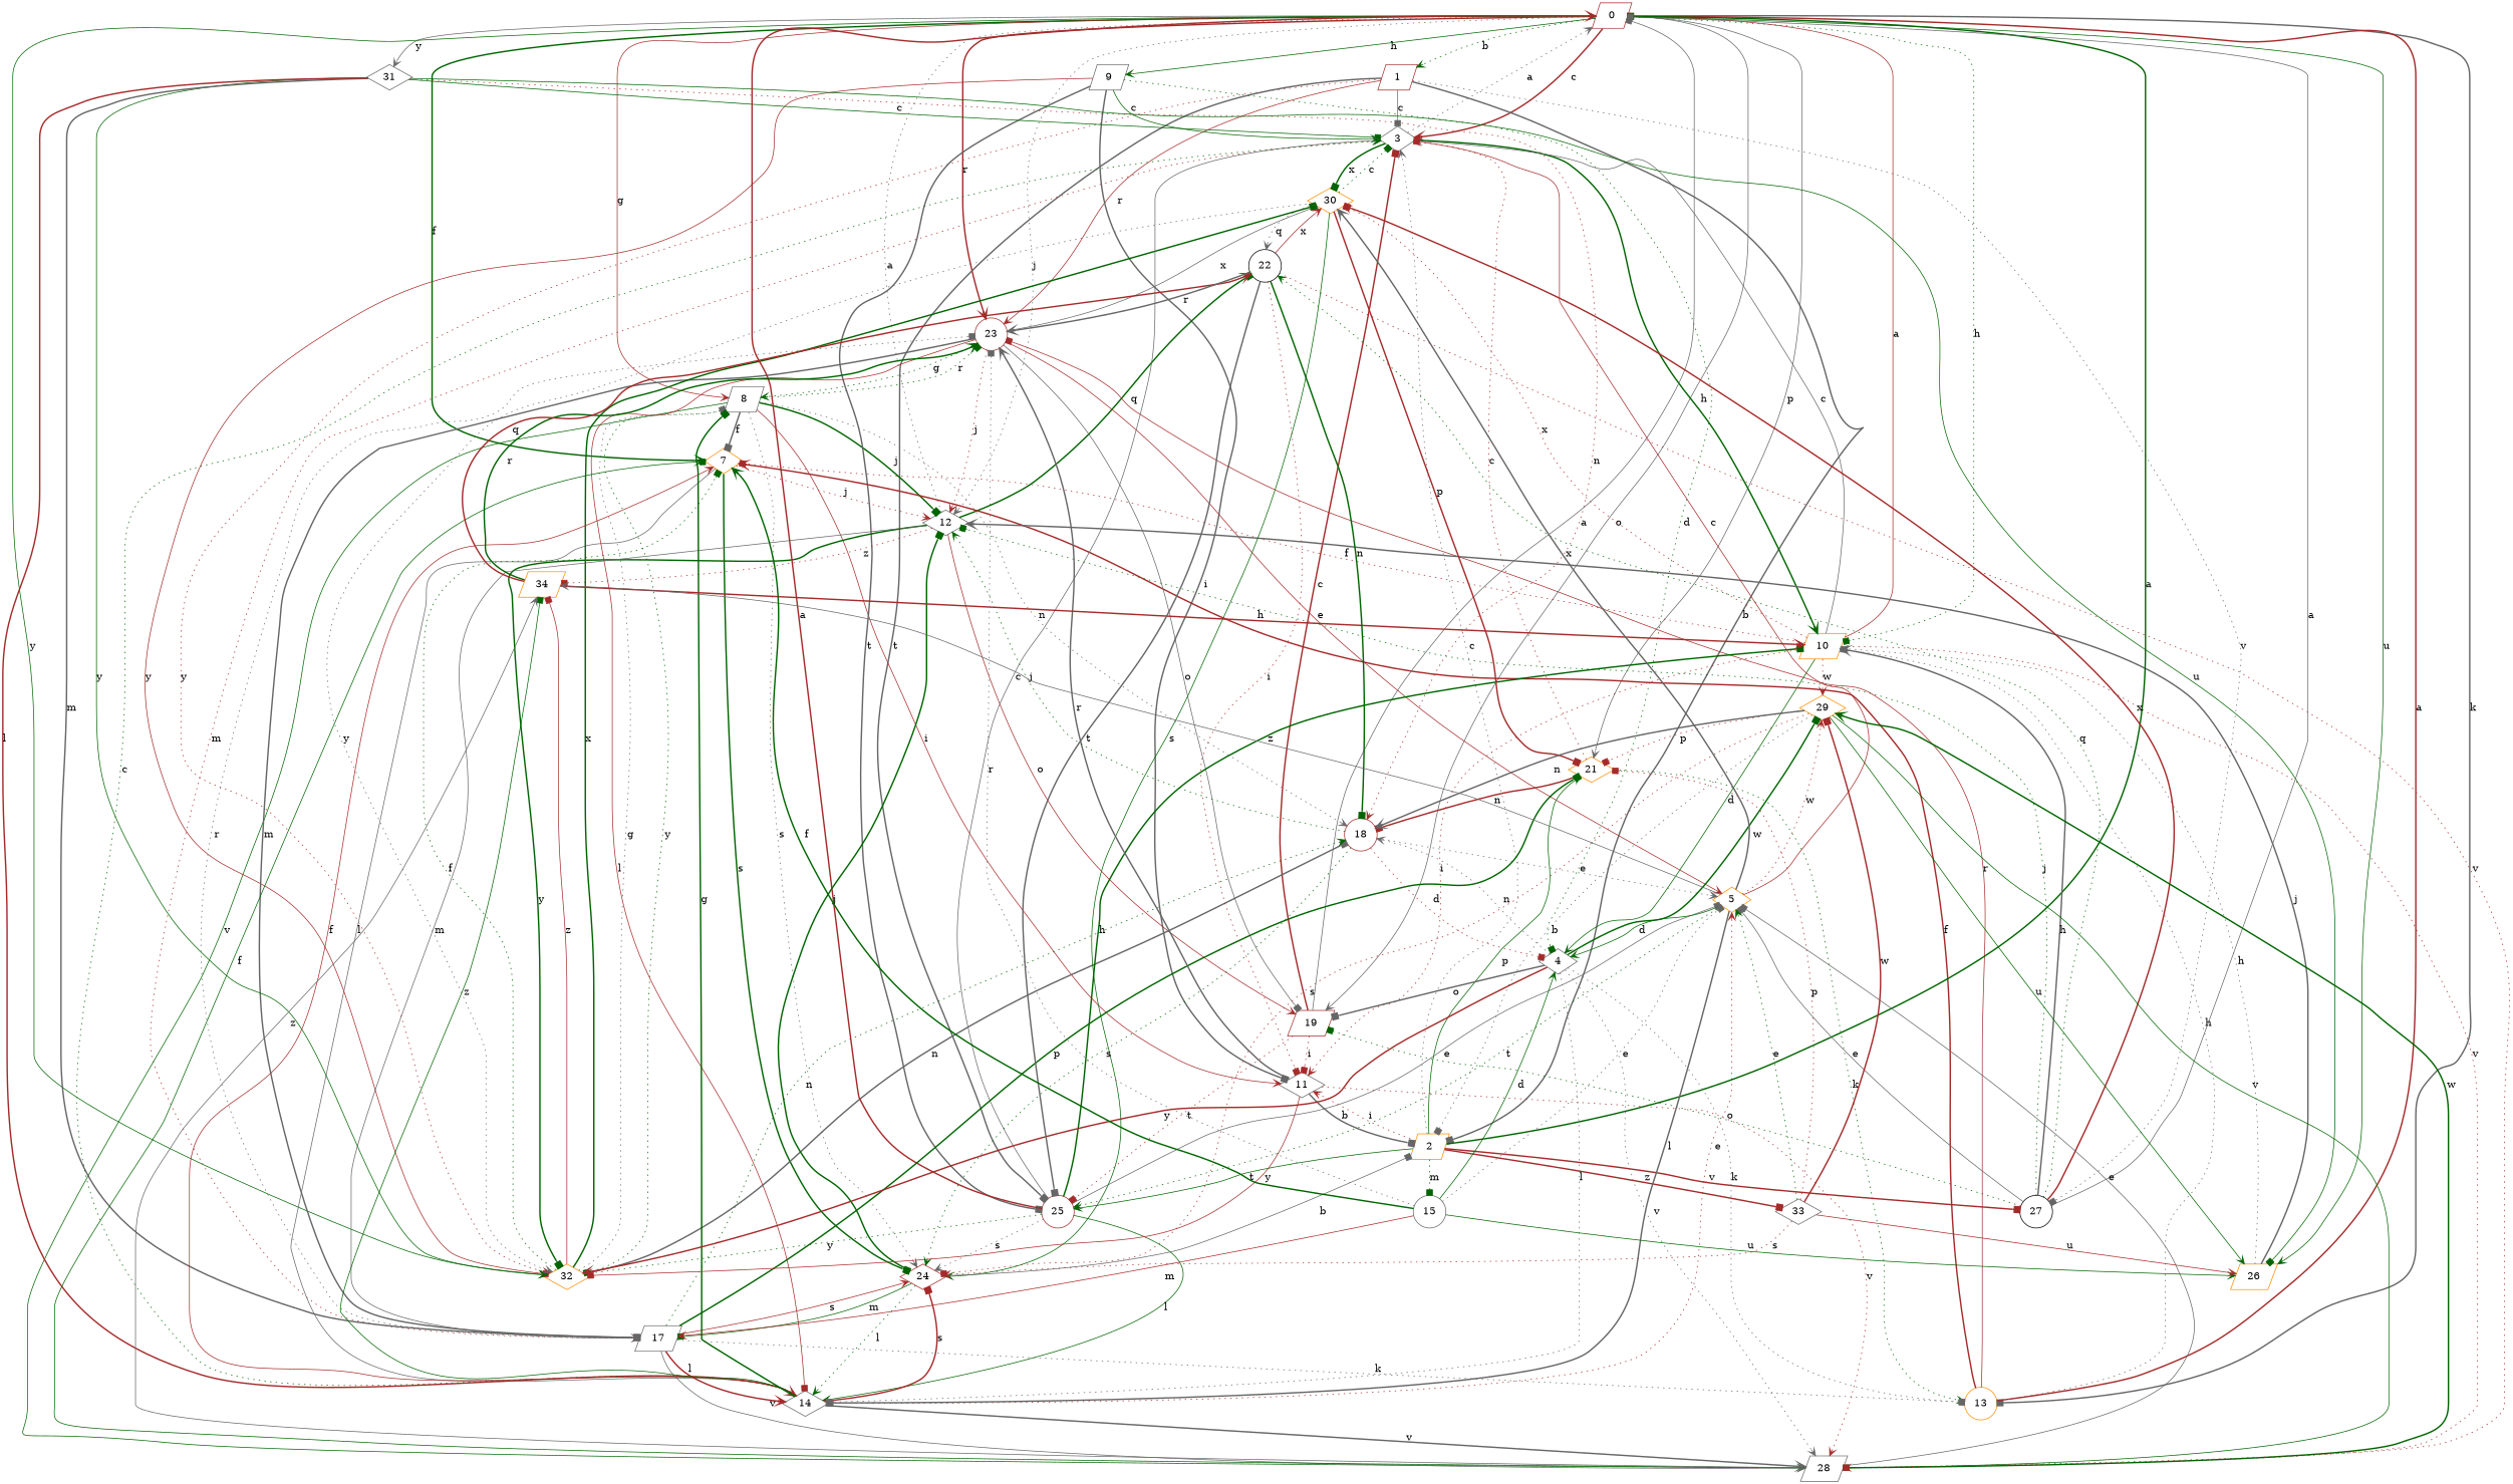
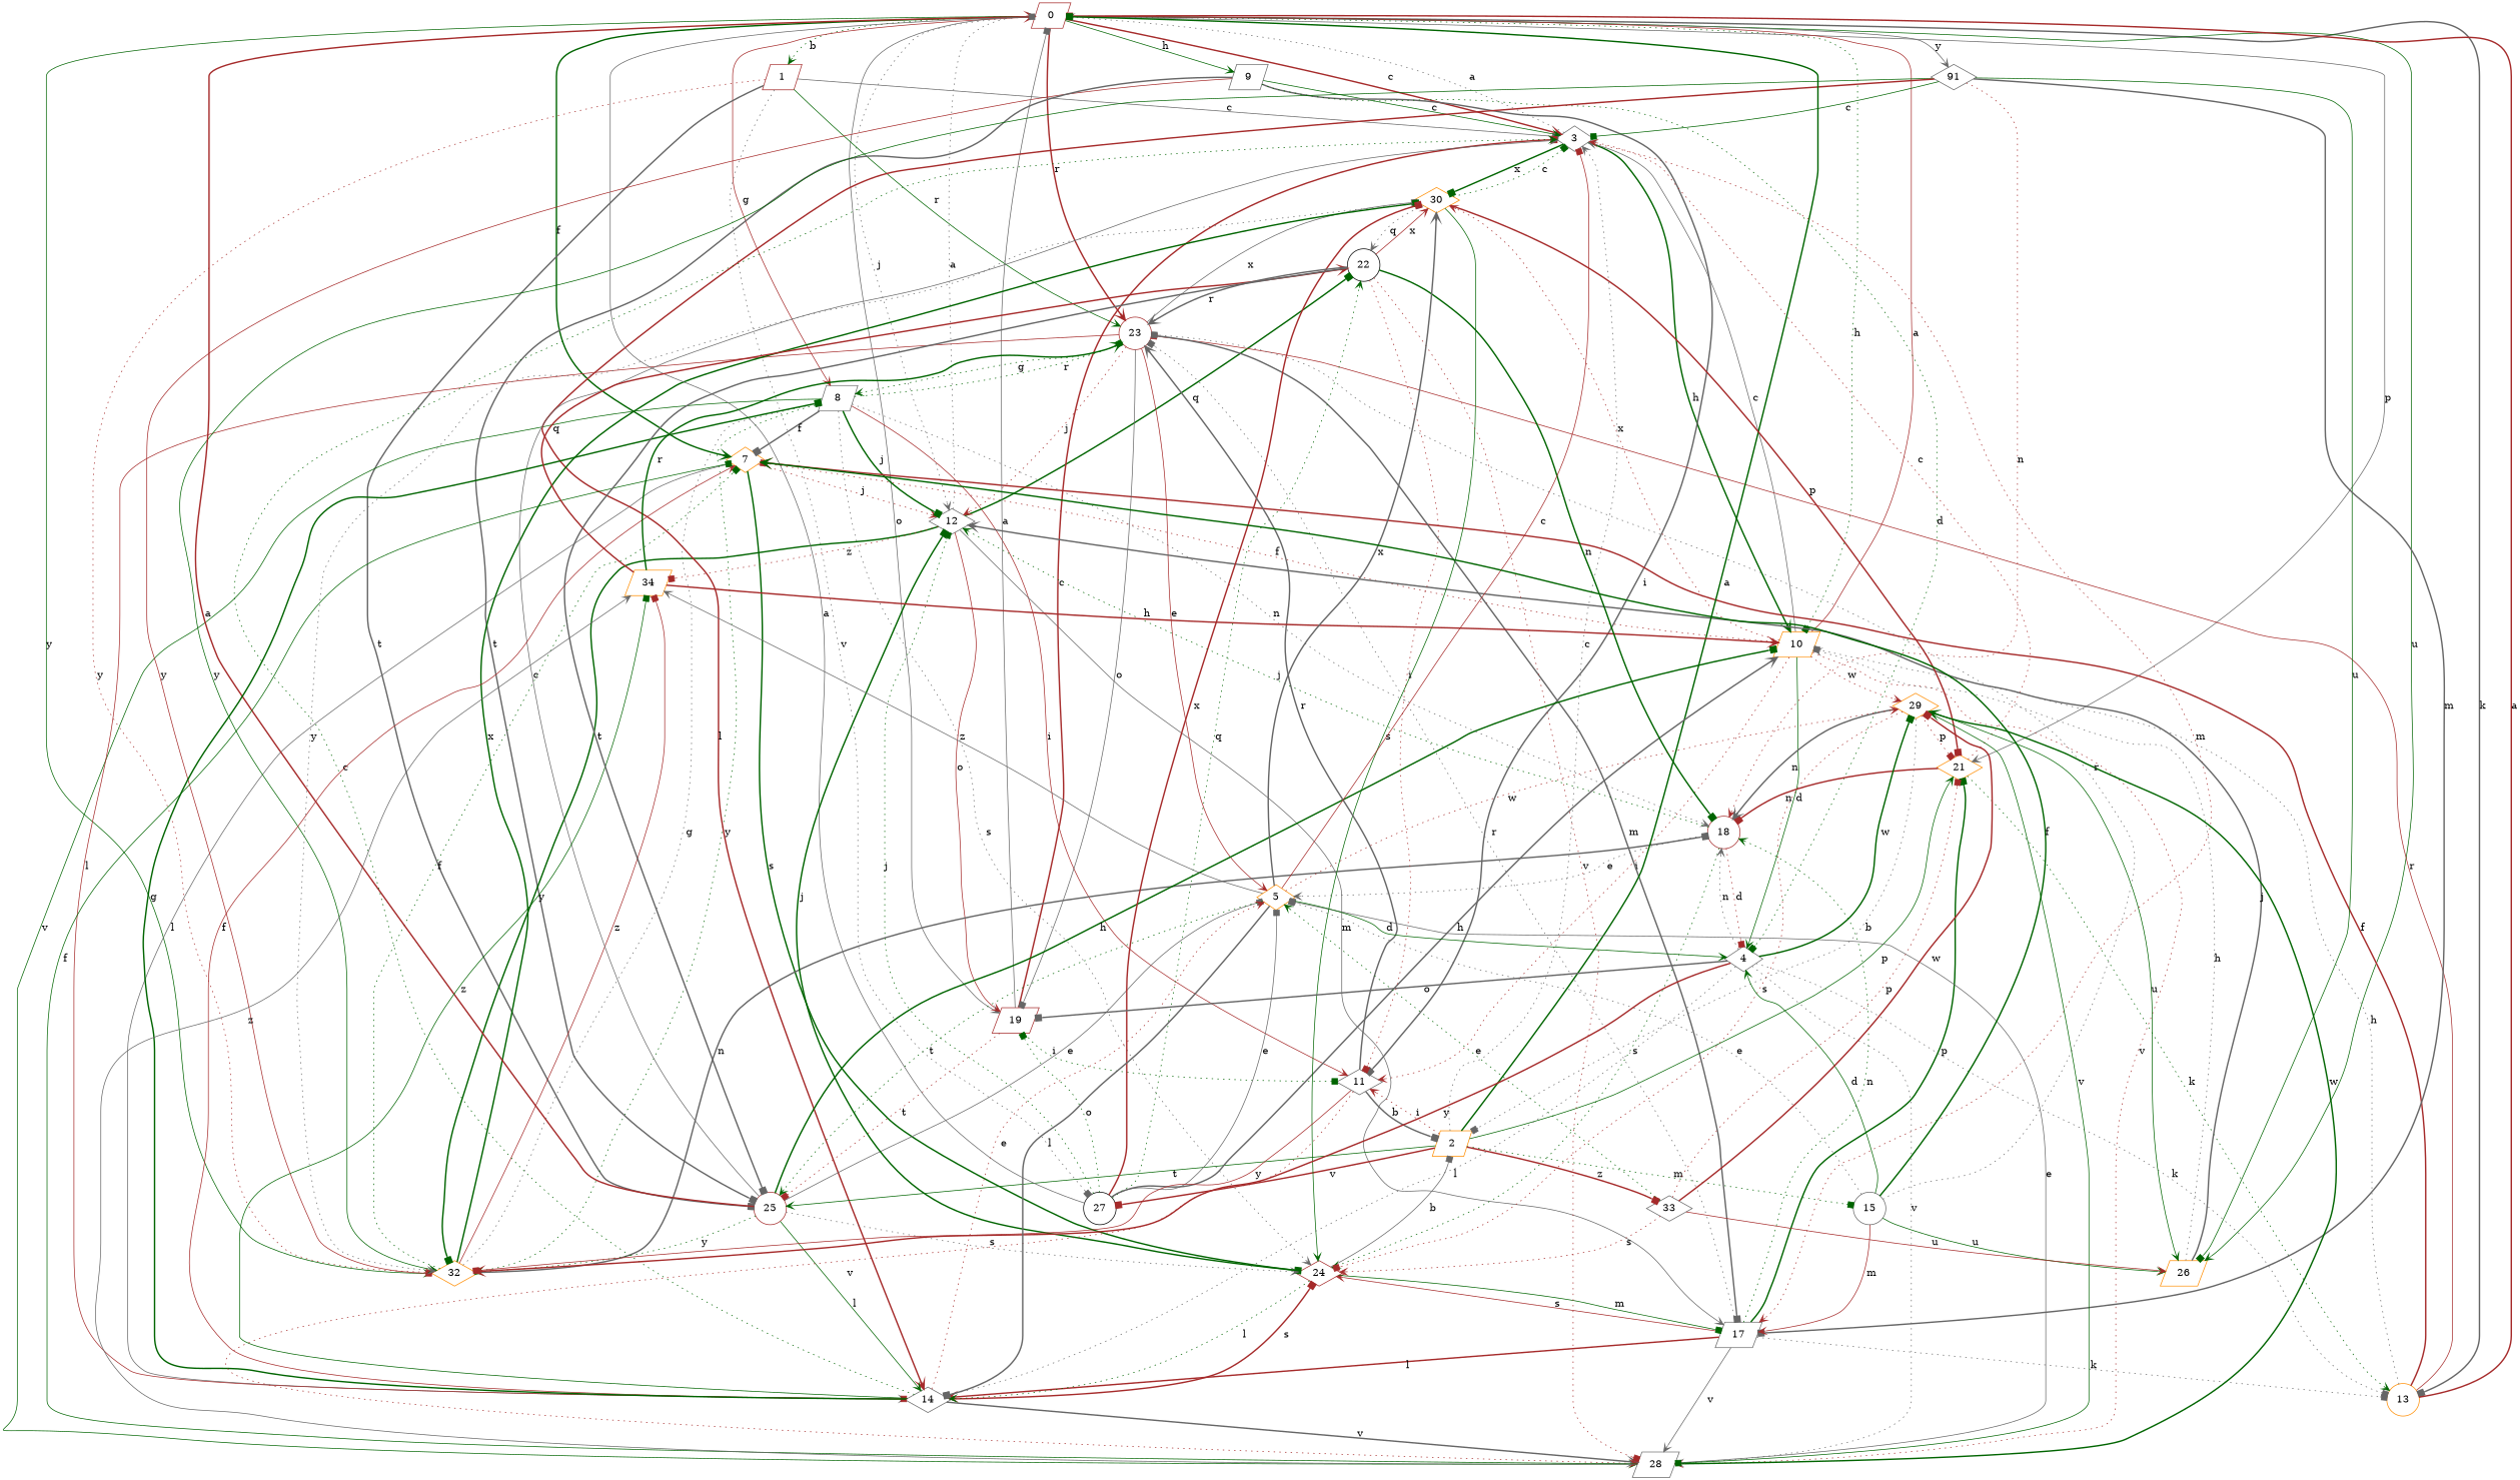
  strict digraph {
    node [color=gray40 shape=diamond]
    edge [arrowhead=vee color=gray40 style=dotted]
    0 [color=brown shape=parallelogram]
    1 [color=brown shape=parallelogram]
    3
    7 [color=darkorange]
    8 [shape=parallelogram]
    9 [shape=parallelogram]
    10 [color=darkorange shape=parallelogram]
    12
    13 [color=darkorange shape=circle]
    19 [color=brown shape=parallelogram]
    21 [color=darkorange]
    23 [color=brown shape=circle]
    26 [color=darkorange shape=parallelogram]
-   31
+   31 [label=91]
    32 [color=darkorange]
    2 [color=darkorange shape=parallelogram]
    25 [color=brown shape=circle]
    27 [color=black shape=circle]
    17 [shape=parallelogram]
    30 [color=darkorange]
    14
    24 [color=brown]
    11
    18 [color=brown shape=circle]
    28 [shape=parallelogram]
    4
    29 [color=darkorange]
    34 [color=darkorange shape=parallelogram]
    22 [color=black shape=circle]
    5 [color=darkorange]
    15 [shape=circle]
    33
    0 -> 1 [color=darkgreen label=b]
    0 -> 3 [color=brown label=c style=bold]
    0 -> 7 [color=darkgreen label=f style=bold]
    0 -> 8 [color=brown label=g style=solid]
    0 -> 9 [color=darkgreen label=h style=solid]
    0 -> 10 [arrowhead=box color=darkgreen label=h]
    0 -> 12 [label=j]
    0 -> 13 [arrowhead=box label=k style=bold]
    0 -> 19 [label=o style=solid]
    0 -> 21 [label=p style=solid]
    0 -> 23 [color=brown label=r style=bold]
    0 -> 26 [color=darkgreen label=u style=solid]
    0 -> 31 [label=y style=solid]
    0 -> 32 [color=darkgreen label=y style=solid]
    1 -> 3 [arrowhead=box label=c style=solid]
-   1 -> 23 [color=brown label=r style=solid]
+   1 -> 23 [color=darkgreen label=r style=solid]
    1 -> 32 [color=brown label=y]
-   1 -> 2 [arrowhead=box label=b style=bold]
    1 -> 25 [arrowhead=box label=t style=bold]
    1 -> 27 [arrowhead=box label=v]
    3 -> 0 [label=a]
    3 -> 10 [color=darkgreen label=h style=bold]
    3 -> 17 [color=brown label=m]
    3 -> 30 [arrowhead=box color=darkgreen label=x style=bold]
    7 -> 12 [color=brown label=j]
    7 -> 14 [label=l style=solid]
    7 -> 24 [arrowhead=box color=darkgreen label=s style=bold]
    8 -> 7 [arrowhead=box label=f style=bold]
    8 -> 12 [arrowhead=box color=darkgreen label=j style=bold]
    8 -> 23 [arrowhead=box color=darkgreen label=r]
    8 -> 32 [arrowhead=box color=darkgreen label=y]
    8 -> 24 [label=s]
    8 -> 11 [color=brown label=i style=solid]
    8 -> 18 [label=n]
    8 -> 28 [color=darkgreen label=v style=solid]
    9 -> 3 [color=darkgreen label=c style=solid]
    9 -> 32 [arrowhead=box color=brown label=y style=solid]
    9 -> 25 [arrowhead=box label=t style=bold]
    9 -> 11 [arrowhead=box label=i style=bold]
    9 -> 4 [arrowhead=box color=darkgreen label=d]
    10 -> 0 [arrowhead=box color=brown label=a style=solid]
    10 -> 3 [label=c style=solid]
    10 -> 7 [arrowhead=box color=brown label=f]
    10 -> 30 [color=brown label=x]
    10 -> 11 [color=brown label=i]
    10 -> 28 [color=brown label=v]
    10 -> 4 [color=darkgreen label=d style=solid]
    10 -> 29 [color=brown label=w]
    12 -> 0 [label=a]
    12 -> 19 [color=brown label=o style=solid]
    12 -> 32 [arrowhead=box color=darkgreen label=y style=bold]
    12 -> 17 [label=m style=solid]
    12 -> 34 [arrowhead=box color=brown label=z]
    12 -> 22 [arrowhead=box color=darkgreen label=q style=bold]
    13 -> 0 [arrowhead=box color=brown label=a style=bold]
    13 -> 7 [color=brown label=f style=bold]
    13 -> 10 [arrowhead=box label=h]
    13 -> 23 [arrowhead=box color=brown label=r style=solid]
    19 -> 0 [arrowhead=box label=a style=solid]
    19 -> 3 [arrowhead=box color=brown label=c style=bold]
    19 -> 25 [arrowhead=box color=brown label=t]
-   19 -> 11 [arrowhead=box color=brown label=i]
+   19 -> 11 [arrowhead=box color=darkgreen label=i]
    21 -> 3 [color=brown label=c]
    21 -> 13 [color=darkgreen label=k]
    21 -> 18 [arrowhead=box color=brown label=n style=bold]
    23 -> 8 [color=darkgreen label=g]
    23 -> 12 [color=brown label=j]
    23 -> 19 [arrowhead=box label=o style=solid]
    23 -> 17 [arrowhead=box label=m style=bold]
    23 -> 30 [arrowhead=box label=x style=solid]
    23 -> 14 [arrowhead=box color=brown label=l style=solid]
    23 -> 5 [color=brown label=e style=solid]
    26 -> 10 [label=h]
    26 -> 12 [label=j style=bold]
    31 -> 3 [arrowhead=box color=darkgreen label=c style=solid]
    31 -> 26 [arrowhead=box color=darkgreen label=u style=solid]
    31 -> 32 [color=darkgreen label=y style=solid]
    31 -> 17 [arrowhead=box label=m style=bold]
    31 -> 14 [color=brown label=l style=bold]
    31 -> 18 [color=brown label=n]
    32 -> 7 [arrowhead=box color=darkgreen label=f]
    32 -> 8 [arrowhead=box label=g]
    32 -> 30 [arrowhead=box color=darkgreen label=x style=bold]
    32 -> 18 [arrowhead=box label=n style=bold]
    32 -> 34 [arrowhead=box color=brown label=z style=solid]
    2 -> 0 [arrowhead=box color=darkgreen label=a style=bold]
    2 -> 3 [label=c]
    2 -> 21 [color=darkgreen label=p style=solid]
    2 -> 25 [color=darkgreen label=t style=solid]
    2 -> 27 [arrowhead=box color=brown label=v style=bold]
    2 -> 11 [color=brown label=i]
    2 -> 15 [arrowhead=box color=darkgreen label=m]
    2 -> 33 [arrowhead=box color=brown label=z style=bold]
    25 -> 0 [color=brown label=a style=bold]
    25 -> 3 [label=c style=solid]
    25 -> 10 [arrowhead=box color=darkgreen label=h style=bold]
    25 -> 32 [color=darkgreen label=y]
    25 -> 14 [color=darkgreen label=l style=solid]
    25 -> 24 [label=s]
    25 -> 5 [arrowhead=box label=e style=solid]
    27 -> 0 [arrowhead=box label=a style=solid]
    27 -> 10 [label=h style=bold]
    27 -> 12 [arrowhead=box color=darkgreen label=j]
    27 -> 19 [arrowhead=box color=darkgreen label=o]
    27 -> 30 [arrowhead=box color=brown label=x style=bold]
    27 -> 22 [color=darkgreen label=q]
    27 -> 5 [arrowhead=box label=e style=solid]
    17 -> 13 [arrowhead=box label=k]
    17 -> 21 [arrowhead=box color=darkgreen label=p style=bold]
    17 -> 23 [arrowhead=box label=r]
    17 -> 14 [color=brown label=l style=bold]
    17 -> 24 [color=brown label=s style=solid]
    17 -> 18 [color=darkgreen label=n]
    17 -> 28 [label=v style=solid]
    30 -> 3 [arrowhead=box color=darkgreen label=c]
    30 -> 21 [arrowhead=box color=brown label=p style=bold]
    30 -> 32 [label=y]
    30 -> 24 [color=darkgreen label=s style=solid]
    30 -> 22 [label=q]
    14 -> 3 [color=darkgreen label=c]
    14 -> 7 [color=brown label=f style=solid]
    14 -> 8 [arrowhead=box color=darkgreen label=g style=bold]
    14 -> 24 [arrowhead=box color=brown label=s style=bold]
    14 -> 28 [label=v style=bold]
    14 -> 34 [arrowhead=box color=darkgreen label=z style=solid]
    14 -> 5 [color=brown label=e]
    24 -> 12 [arrowhead=box color=darkgreen label=j style=bold]
    24 -> 2 [arrowhead=box label=b style=solid]
    24 -> 17 [arrowhead=box color=darkgreen label=m style=solid]
    24 -> 14 [color=darkgreen label=l]
    11 -> 23 [label=r style=bold]
    11 -> 32 [arrowhead=box color=brown label=y style=solid]
    11 -> 2 [arrowhead=box label=b style=bold]
    11 -> 28 [color=brown label=v]
    18 -> 12 [color=darkgreen label=j]
    18 -> 24 [color=darkgreen label=s]
    18 -> 4 [arrowhead=box color=brown label=d]
    18 -> 5 [label=e]
    28 -> 7 [arrowhead=box color=darkgreen label=f style=solid]
    28 -> 29 [color=darkgreen label=w style=bold]
    28 -> 34 [label=z style=solid]
    28 -> 5 [arrowhead=box label=e style=solid]
    4 -> 13 [arrowhead=box label=k]
    4 -> 19 [arrowhead=box label=o style=bold]
    4 -> 32 [color=brown label=y style=bold]
    4 -> 14 [arrowhead=box label=l]
    4 -> 18 [label=n]
    4 -> 28 [label=v]
    4 -> 29 [arrowhead=box color=darkgreen label=w style=bold]
    29 -> 21 [arrowhead=box color=brown label=p]
    29 -> 26 [color=darkgreen label=u style=solid]
    29 -> 2 [arrowhead=box label=b]
    29 -> 24 [arrowhead=box color=brown label=s]
    29 -> 18 [label=n style=bold]
    29 -> 28 [arrowhead=box color=darkgreen label=v style=solid]
    34 -> 10 [color=brown label=h style=bold]
    34 -> 23 [color=darkgreen label=r style=bold]
    34 -> 22 [color=brown label=q style=bold]
    22 -> 23 [label=r style=bold]
    22 -> 25 [arrowhead=box label=t style=bold]
    22 -> 30 [color=brown label=x style=solid]
    22 -> 11 [arrowhead=box color=brown label=i]
    22 -> 18 [arrowhead=box color=darkgreen label=n style=bold]
    22 -> 28 [arrowhead=box color=brown label=v]
    5 -> 3 [arrowhead=box color=brown label=c style=solid]
    5 -> 25 [color=darkgreen label=t]
    5 -> 30 [label=x style=bold]
    5 -> 14 [arrowhead=box label=l style=bold]
    5 -> 4 [color=darkgreen label=d style=solid]
    5 -> 29 [color=brown label=w]
    5 -> 34 [label=z style=solid]
    15 -> 7 [color=darkgreen label=f style=bold]
    15 -> 23 [arrowhead=box label=r]
    15 -> 26 [color=darkgreen label=u style=solid]
    15 -> 17 [color=brown label=m style=solid]
    15 -> 4 [color=darkgreen label=d style=solid]
    15 -> 5 [arrowhead=box label=e]
    33 -> 21 [arrowhead=box color=brown label=p]
    33 -> 26 [color=brown label=u style=solid]
    33 -> 24 [color=brown label=s]
    33 -> 29 [arrowhead=box color=brown label=w style=bold]
    33 -> 5 [color=darkgreen label=e]
  }
